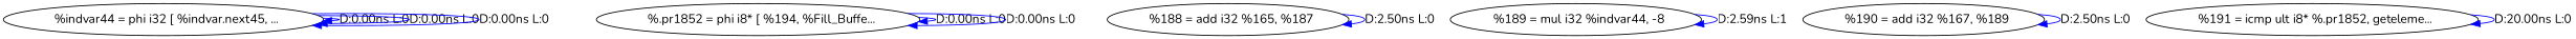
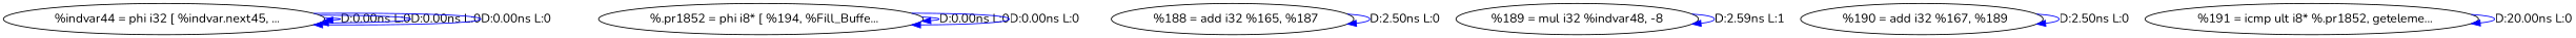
  digraph {
    fontname=Nunito
    node [fontname=Nunito]
    edge [color=blue fontname=Nunito]
    n1 [label="  %indvar44 = phi i32 [ %indvar.next45, ..."]
    n2 [label="  %.pr1852 = phi i8* [ %194, %Fill_Buffe..."]
    n3 [label="  %188 = add i32 %165, %187"]
-   n4 [label="  %189 = mul i32 %indvar44, -8"]
+   n4 [label="%189 = mul i32 %indvar48, -8"]
    n5 [label="  %190 = add i32 %167, %189"]
    n6 [label="  %191 = icmp ult i8* %.pr1852, geteleme..."]
    n1 -> n1 [label="D:0.00ns L:0"]
    n1 -> n1 [label="D:0.00ns L:0"]
    n1 -> n1 [label="D:0.00ns L:0"]
    n2 -> n2 [label="D:0.00ns L:0"]
    n2 -> n2 [label="D:0.00ns L:0"]
    n3 -> n3 [label="D:2.50ns L:0"]
    n4 -> n4 [label="D:2.59ns L:1"]
    n5 -> n5 [label="D:2.50ns L:0"]
    n6 -> n6 [label="D:20.00ns L:0"]
  }
